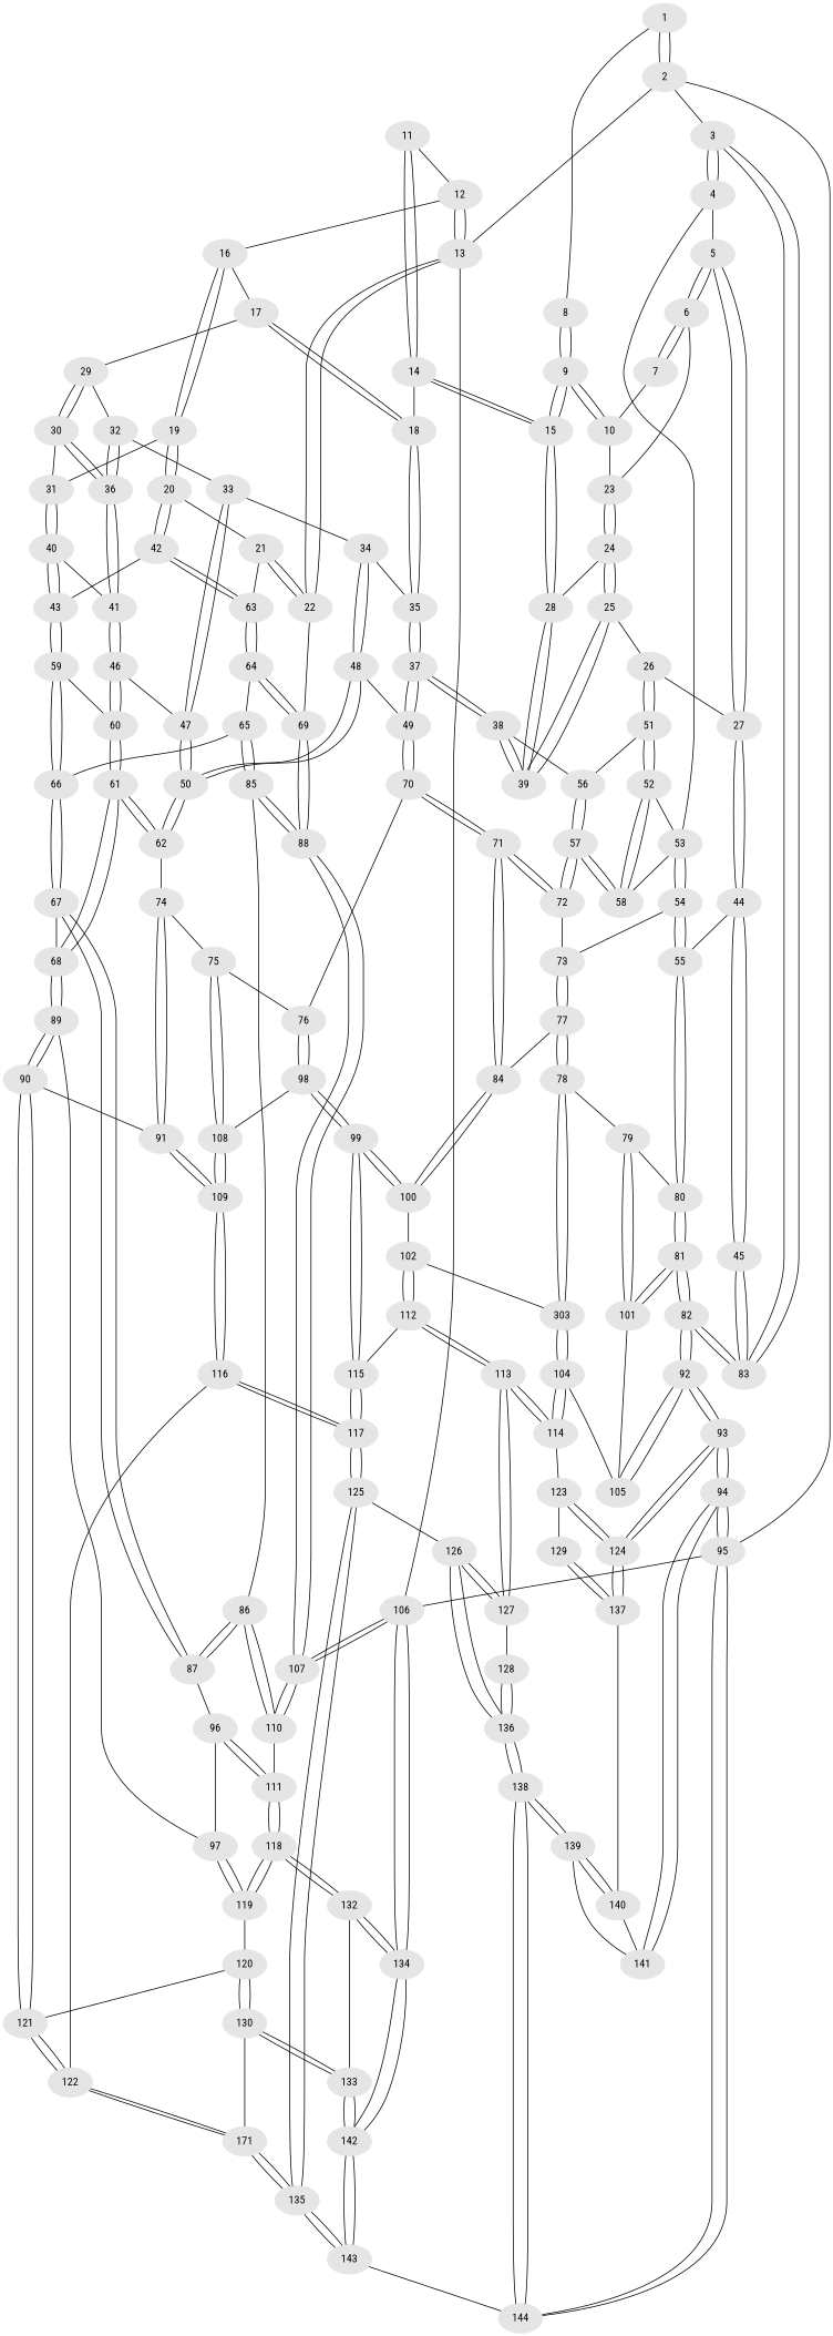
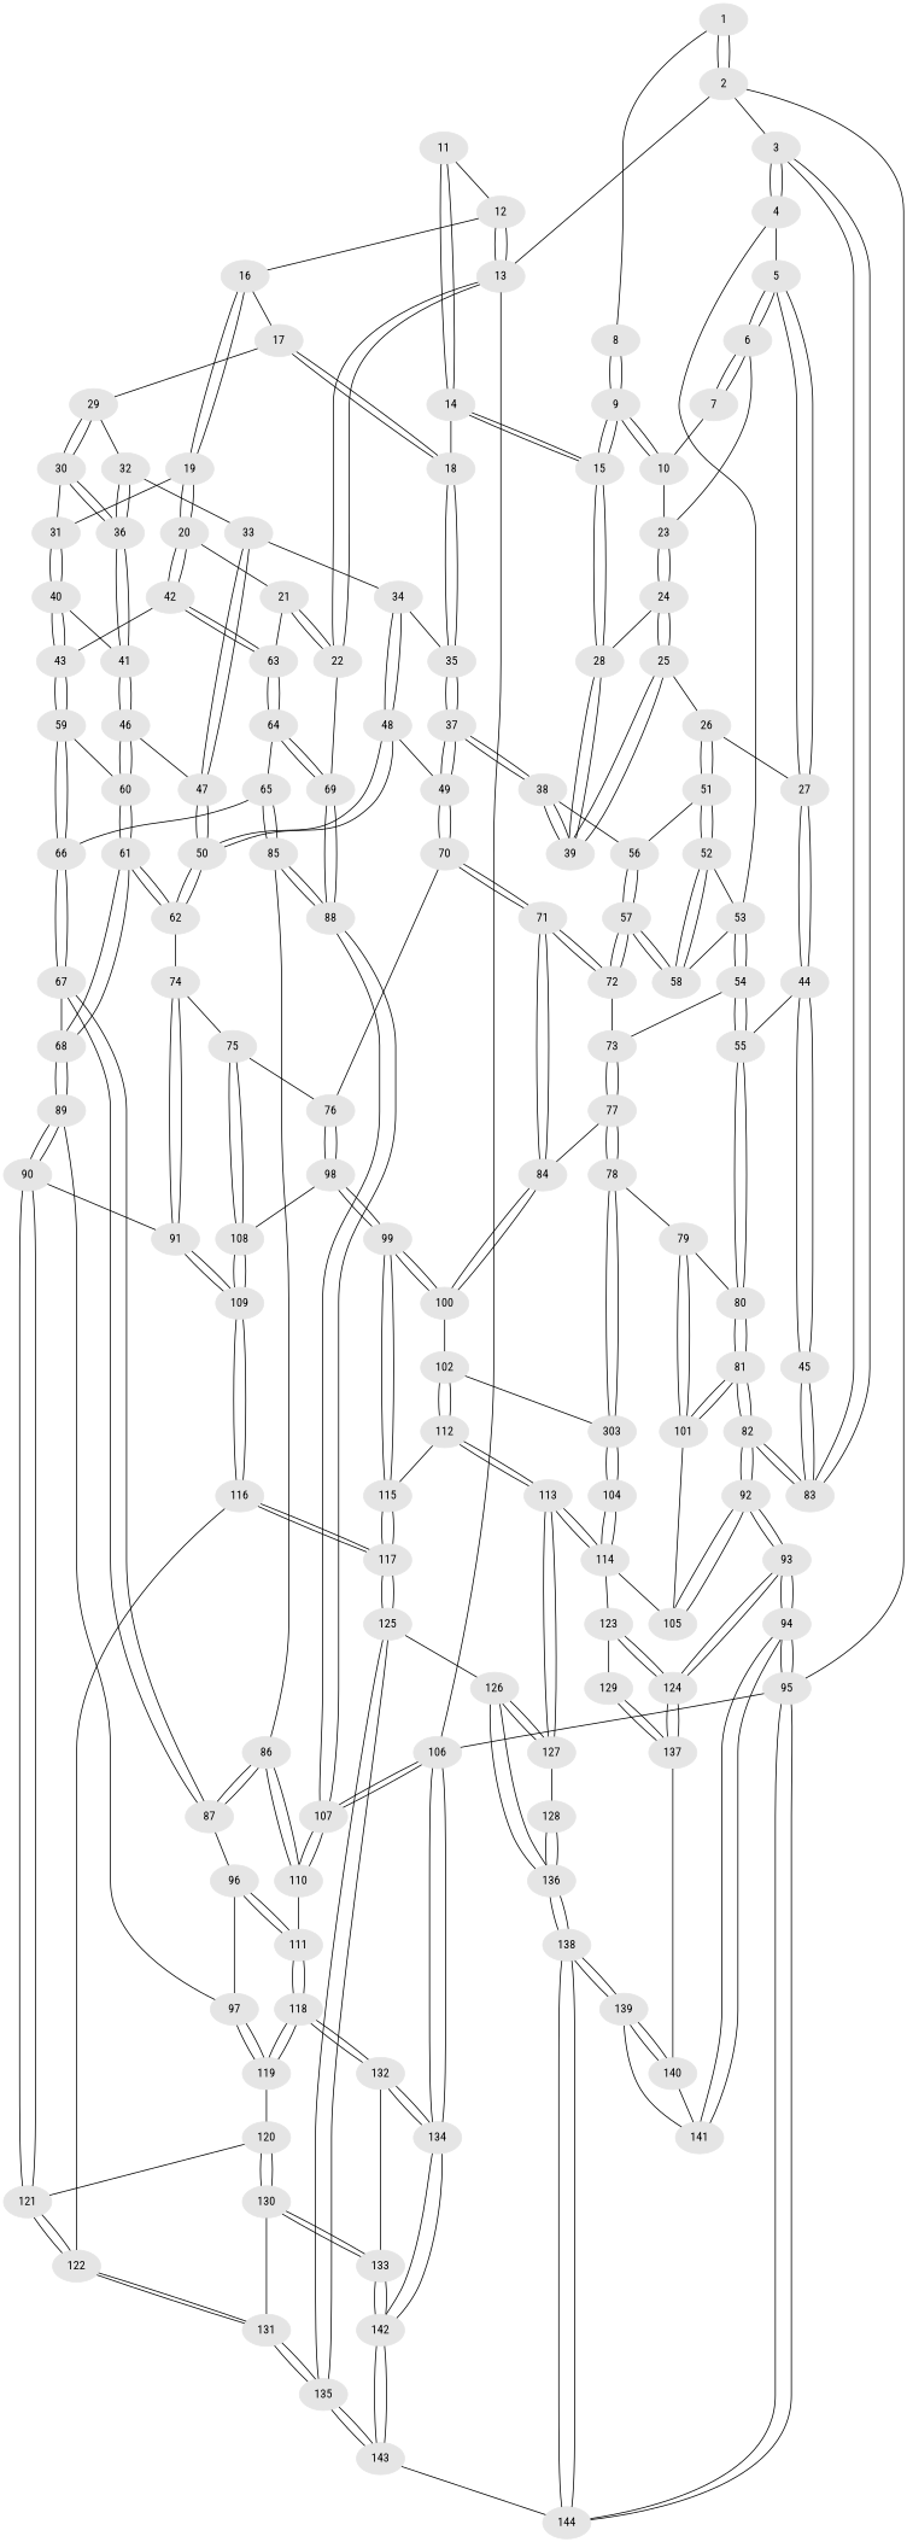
  graph {
    fontname="Roboto Condensed"
    node [color=gray90 fontname="Roboto Condensed" style=filled]
    edge [fontname="Roboto Condensed"]
    1
    2
    8
    3
    13
    95
    9
    4
    83
    22
    106
    144
    5
    53
    6
    27
    45
    7
    23
    44
    10
    24
    15
    11
    12
    14
    28
    16
    18
    17
    19
    69
    107
    134
    35
    39
    29
    20
    31
    30
    32
    37
    21
    42
    40
    63
    43
    64
    88
    25
    26
    51
    56
    52
    55
    36
    33
    41
    34
    47
    48
    50
    49
    38
    46
    70
    57
    59
    60
    66
    80
    61
    62
    71
    76
    74
    58
    54
    73
    77
    81
    72
    67
    68
    89
    75
    91
    65
    85
    86
    87
    96
    90
    97
    84
    98
    100
    78
    108
    109
    99
    79
    n103 [label=303]
    101
    104
    105
    82
    92
    93
    102
    110
    111
    121
    119
    122
    116
    94
    124
    141
    137
    118
    120
    115
    117
    112
    113
    114
    123
    142
    132
    127
    128
    129
    125
-   131 [label=171]
+   131
    126
    135
    133
    130
    140
    136
    143
    138
    139
    1 -- 2
    1 -- 2
    1 -- 8
    2 -- 3
    2 -- 13
    2 -- 95
    8 -- 9
    8 -- 9
    3 -- 4
    3 -- 4
    3 -- 83
    3 -- 83
    13 -- 22
    13 -- 22
    13 -- 106
    95 -- 106
    95 -- 144
    95 -- 144
    9 -- 10
    9 -- 10
    9 -- 15
    9 -- 15
    4 -- 5
    4 -- 53
    22 -- 69
    106 -- 107
    106 -- 107
    106 -- 134
    106 -- 134
    5 -- 6
    5 -- 6
    5 -- 27
    5 -- 27
    53 -- 58
    53 -- 54
    53 -- 54
    6 -- 7
    6 -- 7
    6 -- 23
    27 -- 44
    27 -- 44
    45 -- 83
    45 -- 83
    7 -- 10
    23 -- 24
    23 -- 24
    44 -- 45
    44 -- 45
    44 -- 55
    10 -- 23
    24 -- 28
    24 -- 25
    24 -- 25
    15 -- 28
    15 -- 28
    11 -- 12
    11 -- 14
    11 -- 14
    12 -- 13
    12 -- 13
    12 -- 16
    14 -- 15
    14 -- 15
    14 -- 18
    28 -- 39
    28 -- 39
    16 -- 17
    16 -- 19
    16 -- 19
    18 -- 35
    18 -- 35
    17 -- 18
    17 -- 18
    17 -- 29
    19 -- 20
    19 -- 20
    19 -- 31
    69 -- 88
    69 -- 88
    107 -- 110
    107 -- 110
    134 -- 142
    134 -- 142
    35 -- 37
    35 -- 37
    29 -- 30
    29 -- 30
    29 -- 32
    20 -- 21
    20 -- 42
    20 -- 42
    31 -- 40
    31 -- 40
    30 -- 31
    30 -- 36
    30 -- 36
    32 -- 36
    32 -- 36
    32 -- 33
    37 -- 49
    37 -- 49
    37 -- 38
    37 -- 38
    21 -- 22
    21 -- 22
    21 -- 63
    42 -- 63
    42 -- 63
    42 -- 43
    40 -- 43
    40 -- 43
    40 -- 41
    63 -- 64
    63 -- 64
    43 -- 59
    43 -- 59
    64 -- 69
    64 -- 69
    64 -- 65
    88 -- 107
    88 -- 107
    25 -- 39
    25 -- 39
    25 -- 26
    26 -- 27
    26 -- 51
    26 -- 51
    51 -- 56
    51 -- 52
    51 -- 52
    56 -- 57
    56 -- 57
    52 -- 53
    52 -- 58
    52 -- 58
    55 -- 80
    55 -- 80
    36 -- 41
    36 -- 41
    33 -- 34
    33 -- 47
    33 -- 47
    41 -- 46
    41 -- 46
    34 -- 35
    34 -- 48
    34 -- 48
    47 -- 50
    47 -- 50
    48 -- 50
    48 -- 50
    48 -- 49
    50 -- 62
    50 -- 62
    49 -- 70
    49 -- 70
    38 -- 39
    38 -- 39
    38 -- 56
    46 -- 47
    46 -- 60
    46 -- 60
    70 -- 71
    70 -- 71
    70 -- 76
    57 -- 58
    57 -- 58
    57 -- 72
    57 -- 72
    59 -- 60
    59 -- 66
    59 -- 66
    60 -- 61
    60 -- 61
    66 -- 67
    66 -- 67
    80 -- 81
    80 -- 81
    61 -- 62
    61 -- 62
    61 -- 68
    61 -- 68
    62 -- 74
    71 -- 72
    71 -- 72
    71 -- 84
    71 -- 84
    76 -- 98
    76 -- 98
    74 -- 75
    74 -- 91
    74 -- 91
    54 -- 55
    54 -- 55
    54 -- 73
    73 -- 77
    73 -- 77
    77 -- 84
    77 -- 78
    77 -- 78
    81 -- 101
    81 -- 101
    81 -- 82
    81 -- 82
    72 -- 73
    67 -- 68
    67 -- 87
    67 -- 87
    68 -- 89
    68 -- 89
    89 -- 90
    89 -- 90
    89 -- 97
    75 -- 76
    75 -- 108
    75 -- 108
    91 -- 109
    91 -- 109
    65 -- 66
    65 -- 85
    65 -- 85
    85 -- 88
    85 -- 88
    85 -- 86
    86 -- 87
    86 -- 87
    86 -- 110
    86 -- 110
    87 -- 96
    96 -- 97
    96 -- 111
    96 -- 111
    90 -- 91
    90 -- 121
    90 -- 121
    97 -- 119
    97 -- 119
    84 -- 100
    84 -- 100
    98 -- 108
    98 -- 99
    98 -- 99
    100 -- 102
    78 -- 79
    78 -- n103
    78 -- n103
    108 -- 109
    108 -- 109
    109 -- 116
    109 -- 116
    99 -- 100
    99 -- 100
    99 -- 115
    99 -- 115
    79 -- 80
    79 -- 101
    79 -- 101
    n103 -- 104
    n103 -- 104
    101 -- 105
-   104 -- 105
+   114 -- 105
    104 -- 114
    104 -- 114
    82 -- 83
    82 -- 83
    82 -- 92
    82 -- 92
    92 -- 105
    92 -- 105
    92 -- 93
    92 -- 93
    93 -- 94
    93 -- 94
    93 -- 124
    93 -- 124
    102 -- n103
    102 -- 112
    102 -- 112
    110 -- 111
    111 -- 118
    111 -- 118
    121 -- 122
    121 -- 122
    119 -- 120
    122 -- 131
    122 -- 131
    116 -- 122
    116 -- 117
    116 -- 117
    94 -- 95
    94 -- 95
    94 -- 141
    94 -- 141
    124 -- 137
    124 -- 137
    137 -- 140
    118 -- 119
    118 -- 119
    118 -- 132
    118 -- 132
    120 -- 121
    120 -- 130
    120 -- 130
    115 -- 117
    115 -- 117
    117 -- 125
    117 -- 125
    112 -- 115
    112 -- 113
    112 -- 113
    113 -- 114
    113 -- 114
    113 -- 127
    113 -- 127
    114 -- 123
    123 -- 124
    123 -- 124
    123 -- 129
    142 -- 143
    142 -- 143
    132 -- 134
    132 -- 134
    132 -- 133
    127 -- 128
    128 -- 136
    128 -- 136
    129 -- 137
    129 -- 137
    125 -- 126
    125 -- 135
    125 -- 135
    131 -- 135
    131 -- 135
    126 -- 127
    126 -- 127
    126 -- 136
    126 -- 136
    135 -- 143
    135 -- 143
    133 -- 142
    133 -- 142
    130 -- 131
    130 -- 133
    130 -- 133
    140 -- 141
    136 -- 138
    136 -- 138
    143 -- 144
    138 -- 144
    138 -- 144
    138 -- 139
    138 -- 139
    139 -- 141
    139 -- 140
    139 -- 140
  }
